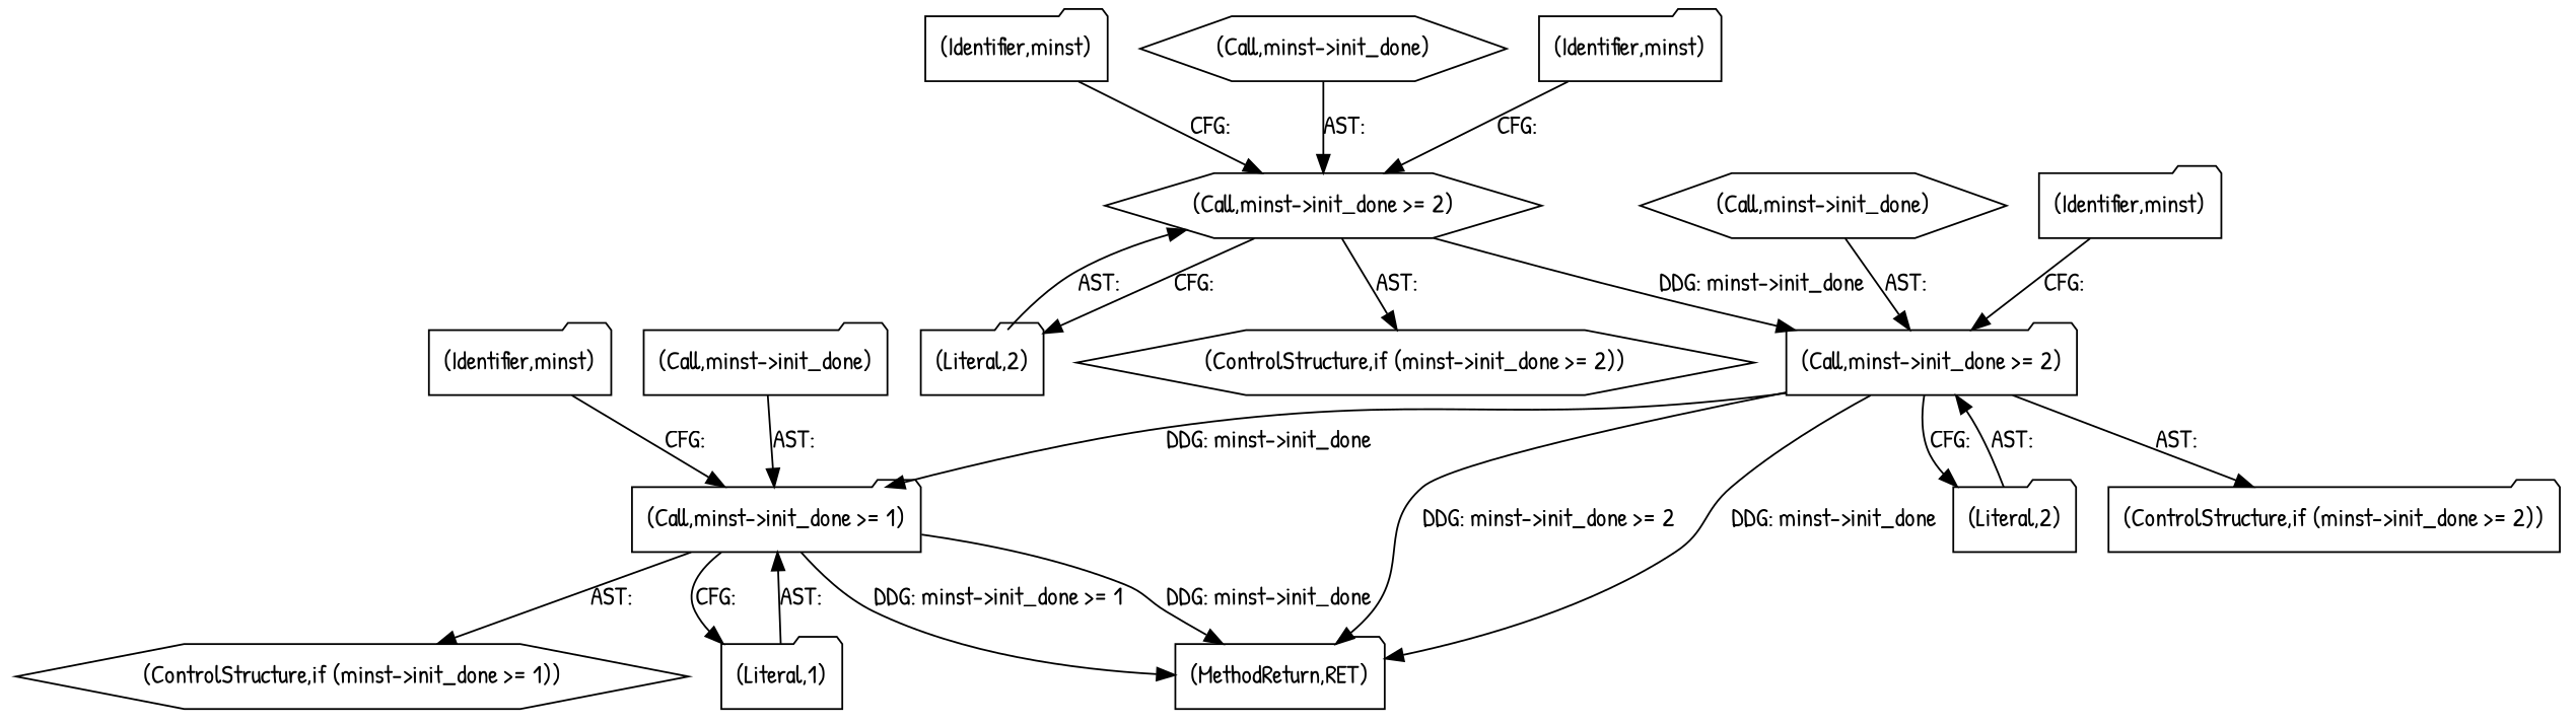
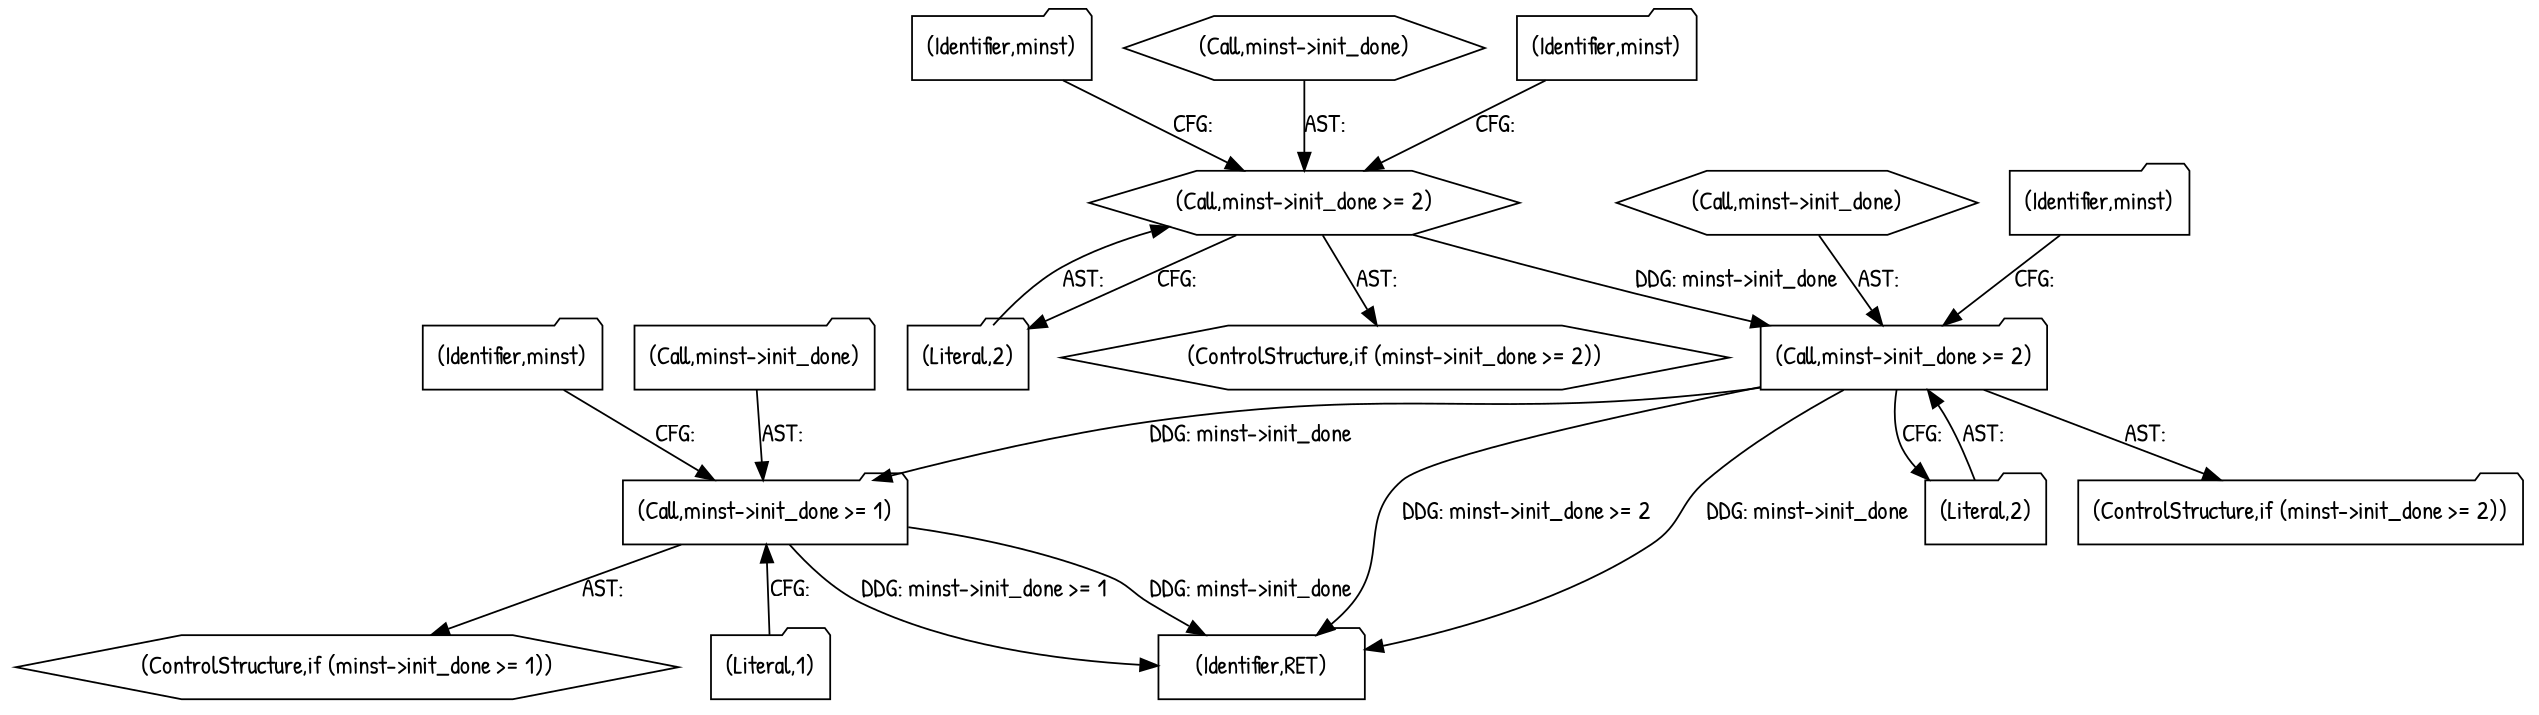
  digraph {
    fontname="Patrick Hand"
    node [fontname="Patrick Hand" shape=folder]
    edge [fontname="Patrick Hand"]
    n1 [label="(Call,minst->init_done >= 2)"]
    n2 [label="(Call,minst->init_done >= 1)"]
    n3 [label="(ControlStructure,if (minst->init_done >= 2))"]
-   n4 [label="(MethodReturn,RET)"]
+   n4 [label="(Identifier,RET)"]
    n5 [label="(Literal,2)"]
    n6 [label="(ControlStructure,if (minst->init_done >= 1))" shape=hexagon]
    n7 [label="(Literal,1)"]
    n8 [label="(Call,minst->init_done >= 2)" shape=hexagon]
    n9 [label="(ControlStructure,if (minst->init_done >= 2))" shape=hexagon]
    n10 [label="(Literal,2)"]
    n11 [label="(Identifier,minst)"]
    n12 [label="(Identifier,minst)"]
    n13 [label="(Call,minst->init_done)" shape=hexagon]
    n14 [label="(Call,minst->init_done)" shape=hexagon]
    n15 [label="(Call,minst->init_done)"]
    n16 [label="(Identifier,minst)"]
    n17 [label="(Identifier,minst)"]
    n1 -> n2 [label="DDG: minst->init_done"]
    n1 -> n3 [label="AST: "]
    n1 -> n4 [label="DDG: minst->init_done >= 2"]
    n1 -> n4 [label="DDG: minst->init_done"]
    n1 -> n5 [label="CFG: "]
    n2 -> n4 [label="DDG: minst->init_done >= 1"]
    n2 -> n4 [label="DDG: minst->init_done"]
    n2 -> n6 [label="AST: "]
-   n2 -> n7 [label="CFG: "]
    n5 -> n1 [label="AST: "]
-   n7 -> n2 [label="AST: "]
+   n7 -> n2 [label="CFG: "]
    n8 -> n1 [label="DDG: minst->init_done"]
    n8 -> n9 [label="AST: "]
    n8 -> n10 [label="CFG: "]
    n10 -> n8 [label="AST: "]
    n11 -> n2 [label="CFG: "]
    n12 -> n8 [label="CFG: "]
    n13 -> n8 [label="AST: "]
    n14 -> n1 [label="AST: "]
    n15 -> n2 [label="AST: "]
    n16 -> n1 [label="CFG: "]
    n17 -> n8 [label="CFG: "]
  }
